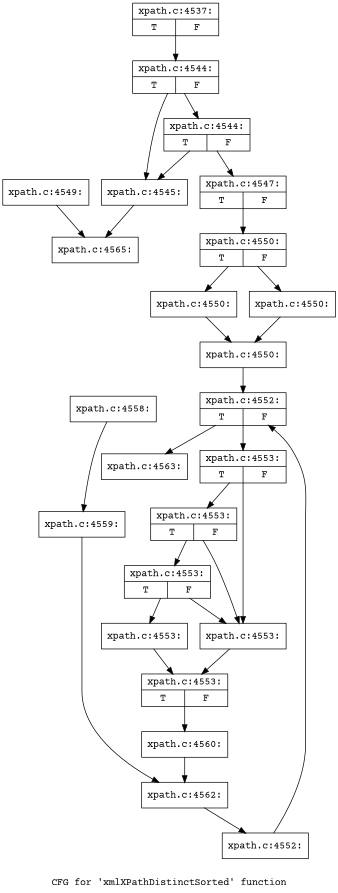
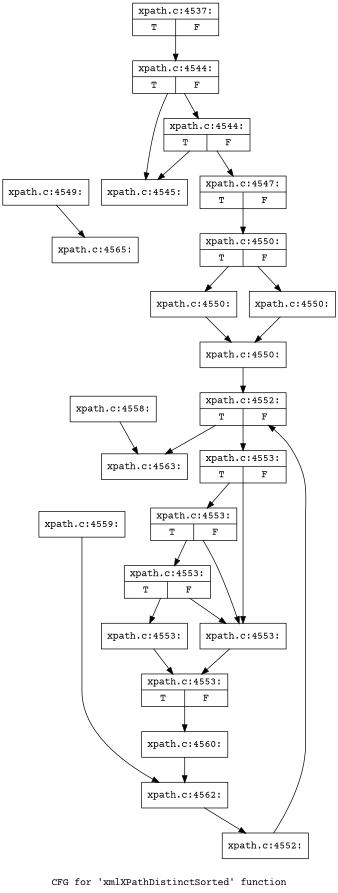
  digraph {
    fontname="Courier Prime"
    label="CFG for 'xmlXPathDistinctSorted' function"
    node [fontname="Courier Prime" shape=record]
    edge [fontname="Courier Prime"]
    n1 [label="{xpath.c:4537:|{<s0>T|<s1>F}}"]
    n2 [label="{xpath.c:4544:|{<s0>T|<s1>F}}"]
    n3 [label="{xpath.c:4545:}"]
    n4 [label="{xpath.c:4565:}"]
    n5 [label="{xpath.c:4544:|{<s0>T|<s1>F}}"]
    n6 [label="{xpath.c:4547:|{<s0>T|<s1>F}}"]
    n7 [label="{xpath.c:4550:|{<s0>T|<s1>F}}"]
    n8 [label="{xpath.c:4549:}"]
    n9 [label="{xpath.c:4550:}"]
    n10 [label="{xpath.c:4550:}"]
    n11 [label="{xpath.c:4550:}"]
    n12 [label="{xpath.c:4552:|{<s0>T|<s1>F}}"]
    n13 [label="{xpath.c:4553:|{<s0>T|<s1>F}}"]
    n14 [label="{xpath.c:4563:}"]
    n15 [label="{xpath.c:4553:|{<s0>T|<s1>F}}"]
    n16 [label="{xpath.c:4553:}"]
    n17 [label="{xpath.c:4553:|{<s0>T|<s1>F}}"]
    n18 [label="{xpath.c:4553:|{<s0>T|<s1>F}}"]
    n19 [label="{xpath.c:4553:}"]
    n20 [label="{xpath.c:4560:}"]
    n21 [label="{xpath.c:4562:}"]
    n22 [label="{xpath.c:4558:}"]
    n23 [label="{xpath.c:4559:}"]
    n24 [label="{xpath.c:4552:}"]
    n1 -> n2
    n2 -> n3
    n2 -> n5
-   n3 -> n4
    n5 -> n3
    n5 -> n6
    n6 -> n7
    n7 -> n9
    n7 -> n10
    n8 -> n4
    n9 -> n11
    n10 -> n11
    n11 -> n12
    n12 -> n13
    n12 -> n14
    n13 -> n15
    n13 -> n16
    n15 -> n16
    n15 -> n17
    n16 -> n18
    n17 -> n16
    n17 -> n19
    n18 -> n20
    n19 -> n18
    n20 -> n21
    n21 -> n24
-   n22 -> n23
+   n22 -> n14
    n23 -> n21
    n24 -> n12
  }
